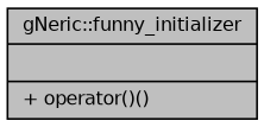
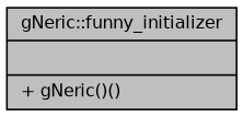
  digraph {
-   n1 [color=black fillcolor=grey75 fontcolor=black fontname=Helvetica fontsize=10 height=0.2 label="{gNeric::funny_initializer\n||+ operator()()\l}" shape=record style=filled width=0.4]
+   n1 [color=black fillcolor=grey75 fontcolor=black fontname=Helvetica fontsize=10 height=0.2 label="{gNeric::funny_initializer\n||+ gNeric()()\l}" shape=record style=filled width=0.4]
  }
